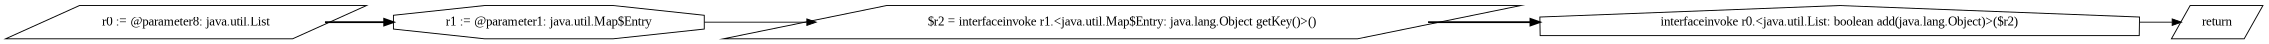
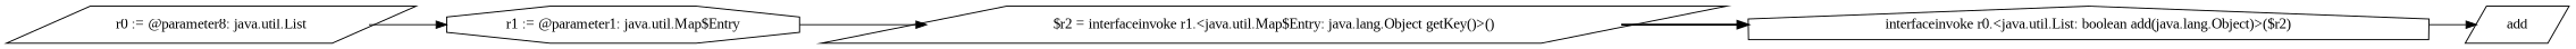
  digraph {
    fontname="Liberation Serif"
    rankdir=LR
    node [fontname="Liberation Serif" shape=parallelogram]
    edge [fontname="Liberation Serif" style=bold]
    n1 [label="r0 := @parameter8: java.util.List"]
    "r1 := @parameter1: java.util.Map$Entry" [shape=octagon]
    "$r2 = interfaceinvoke r1.<java.util.Map$Entry: java.lang.Object getKey()>()"
    "interfaceinvoke r0.<java.util.List: boolean add(java.lang.Object)>($r2)" [shape=house]
-   return
-   n1 -> "r1 := @parameter1: java.util.Map$Entry"
+   return [label=add]
+   n1 -> "r1 := @parameter1: java.util.Map$Entry" [style=solid]
    "r1 := @parameter1: java.util.Map$Entry" -> "$r2 = interfaceinvoke r1.<java.util.Map$Entry: java.lang.Object getKey()>()" [style=solid]
    "$r2 = interfaceinvoke r1.<java.util.Map$Entry: java.lang.Object getKey()>()" -> "interfaceinvoke r0.<java.util.List: boolean add(java.lang.Object)>($r2)"
    "interfaceinvoke r0.<java.util.List: boolean add(java.lang.Object)>($r2)" -> return [style=solid]
  }
